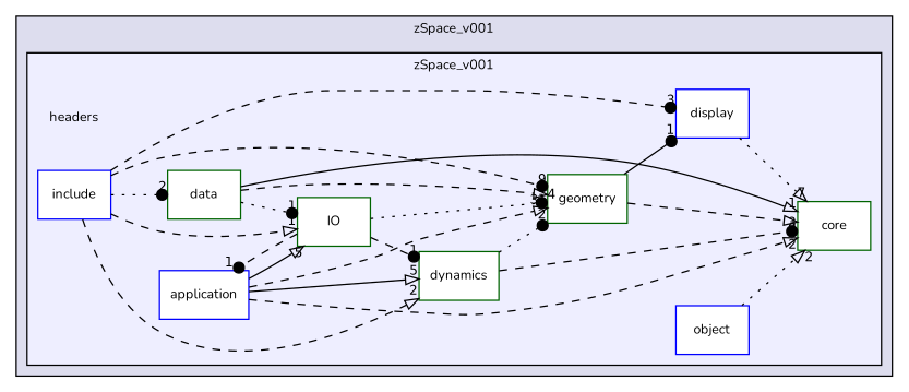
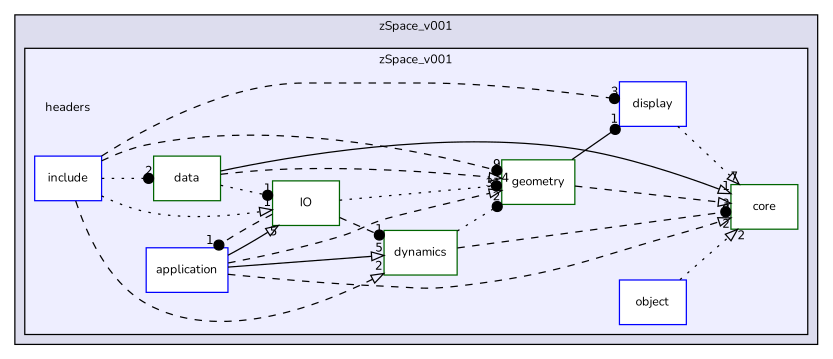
  digraph {
    compound=true
    fontname=Nunito
    rankdir=LR
    node [color=darkgreen fontname=Nunito fontsize=10 shape=box fillcolor=white style=filled]
    edge [arrowhead=onormal fontname=Nunito headlabel=1 labeldistance=1.5 labelfontname=Helvetica labelfontsize=10 style=dashed]
    n1 [label=headers shape=plaintext fillcolor="" style=""]
    n2 [color=blue label=application]
    n3 [label=core]
    n4 [label=data]
    n5 [color=blue label=display]
    n6 [label=dynamics]
    n7 [label=geometry]
    n8 [color=blue label=include]
    n9 [label=IO]
    n10 [color=blue label=object]
    subgraph cluster_1 {
      bgcolor="#ddddee"
      fontsize=10
      label=zSpace_v001
      pencolor=black
      subgraph cluster_2 {
        bgcolor="#eeeeff"
        fontsize=10
        label=zSpace_v001
        pencolor=black
        n1
        n2
        n3
        n4
        n5
        n6
        n7
        n8
        n9
        n10
      }
    }
    n2 -> n3 [headlabel=2]
    n2 -> n6 [headlabel=5 style=solid]
    n2 -> n7 [headlabel=31]
    n2 -> n9 [headlabel=5 style=solid]
    n4 -> n3 [style=solid]
    n4 -> n7 [headlabel=5]
    n4 -> n9 [arrowhead=dot style=dotted]
    n5 -> n3 [headlabel=7 style=dotted]
    n6 -> n3 [arrowhead=dot headlabel=3]
    n6 -> n7 [arrowhead=dot headlabel=2 style=dotted]
    n7 -> n3 [headlabel=8]
    n7 -> n5 [arrowhead=dot style=solid]
    n8 -> n4 [arrowhead=dot headlabel=2 style=dotted]
    n8 -> n5 [arrowhead=dot headlabel=3]
    n8 -> n6 [headlabel=2]
    n8 -> n7 [arrowhead=dot headlabel=9]
-   n8 -> n9
+   n8 -> n9 [style=dotted]
    n9 -> n2 [arrowhead=dot]
    n9 -> n6 [arrowhead=dot]
    n9 -> n7 [arrowhead=dot headlabel=4 style=dotted]
    n10 -> n3 [headlabel=2 style=dotted]
  }
